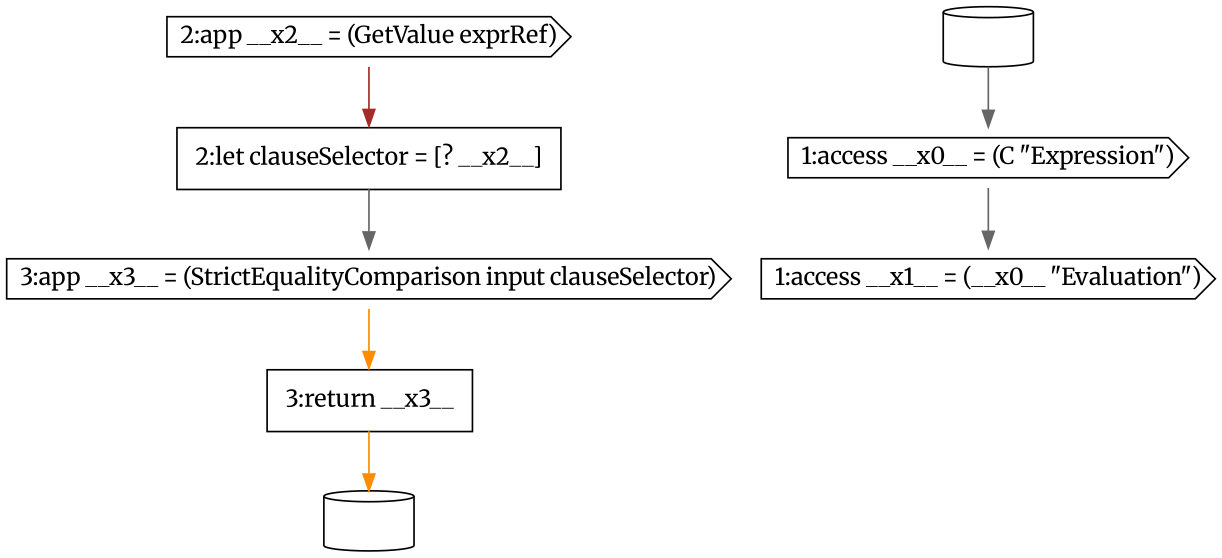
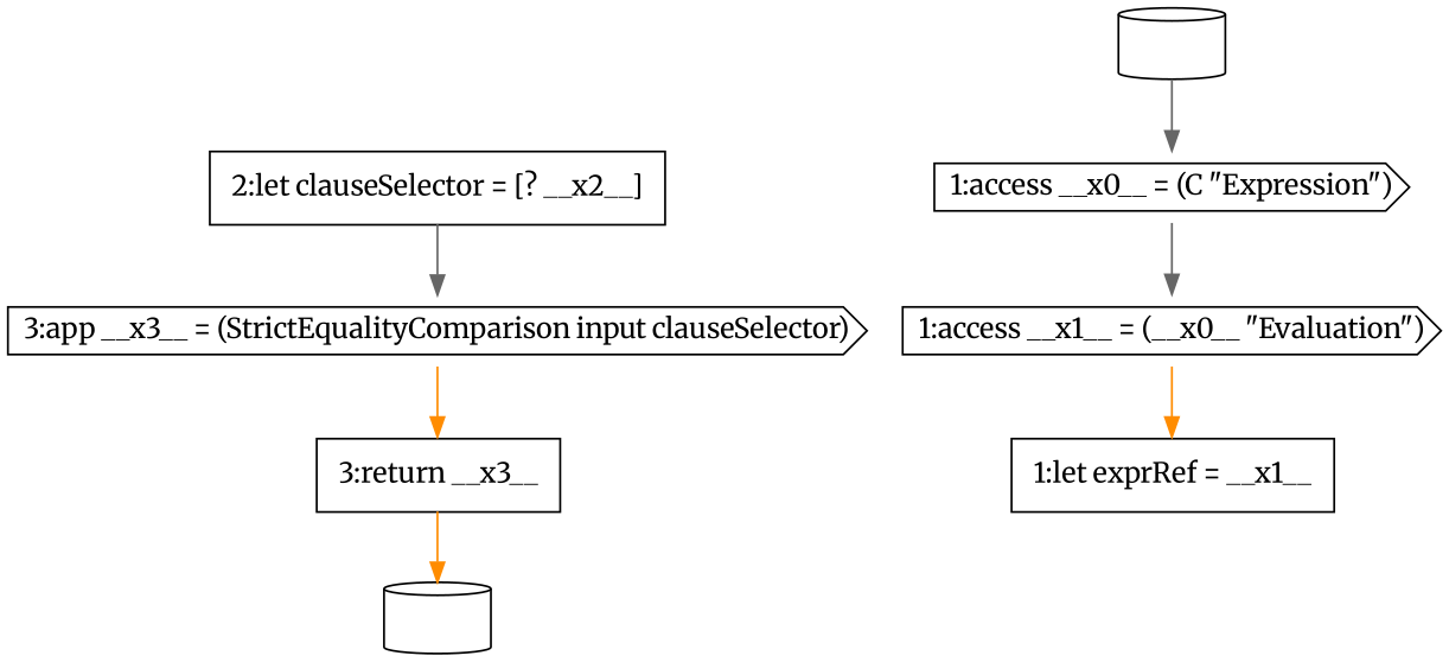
  digraph {
    fontname=Merriweather
    node [color=black fillcolor=white fontname=Merriweather shape=cds style=filled]
    edge [color=gray40 fontname=Merriweather]
-   n1 [label=<<font color="black">2:app __x2__ = (GetValue exprRef)</font>>]
    n2 [label=<<font color="black">     <table border="0" cellborder="1" cellspacing="0" cellpadding="10">       <tr><td align="left">2:let clauseSelector = [? __x2__]</td></tr>     </table>   </font>> margin=0 shape=none]
    n3 [label=<<font color="black">3:app __x3__ = (StrictEqualityComparison input clauseSelector)</font>>]
    n4 [label=<<font color="black">1:access __x0__ = (C &quot;Expression&quot;)</font>>]
    n5 [label=<<font color="black">1:access __x1__ = (__x0__ &quot;Evaluation&quot;)</font>>]
+   n6 [label=<<font color="black">     <table border="0" cellborder="1" cellspacing="0" cellpadding="10">       <tr><td align="left">1:let exprRef = __x1__</td></tr>     </table>   </font>> margin=0 shape=none]
    n7 [label=<<font color="black">     <table border="0" cellborder="1" cellspacing="0" cellpadding="10">       <tr><td align="left">3:return __x3__</td></tr>     </table>   </font>> margin=0 shape=none]
    n8 [label=" " shape=cylinder]
    n9 [label=" " shape=cylinder]
-   n1 -> n2 [color=brown]
    n2 -> n3
    n3 -> n7 [color=darkorange]
    n4 -> n5
+   n5 -> n6 [color=darkorange]
    n7 -> n8 [color=darkorange]
    n9 -> n4
  }
